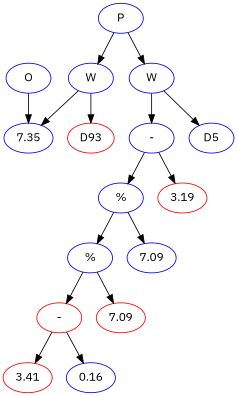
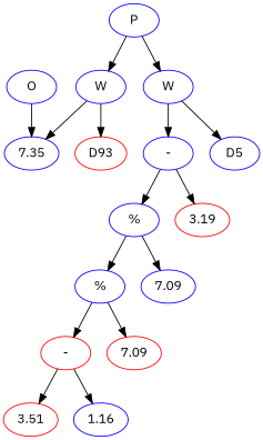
  digraph {
    fontname="IBM Plex Sans"
    node [color=blue fontname="IBM Plex Sans"]
    edge [fontname="IBM Plex Sans"]
    n1 [label=O]
    n2 [label=7.35]
    n3 [label=P]
    n4 [label=W]
    n5 [label=W]
    n6 [color=red label=D93]
    n7 [label="-"]
    n8 [label=D5]
    n9 [label="%"]
    n10 [color=red label=3.19]
    n11 [label="%"]
    n12 [label=7.09]
    n13 [color=red label="-"]
    n14 [color=red label=7.09]
-   n15 [color=red label=3.41]
-   n16 [label=0.16]
+   n15 [color=red label=3.51]
+   n16 [label=1.16]
    n1 -> n2
    n3 -> n4
    n3 -> n5
    n4 -> n2
    n4 -> n6
    n5 -> n7
    n5 -> n8
    n7 -> n9
    n7 -> n10
    n9 -> n11
    n9 -> n12
    n11 -> n13
    n11 -> n14
    n13 -> n15
    n13 -> n16
  }
